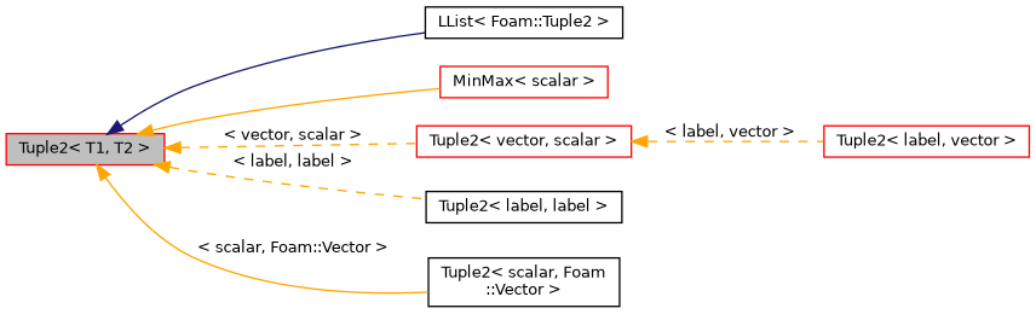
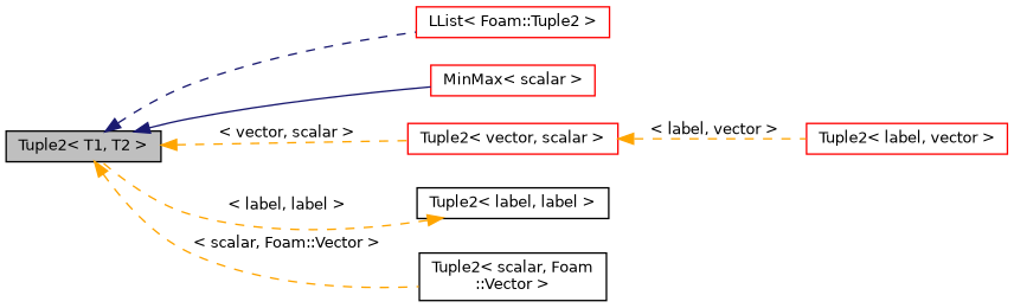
  digraph {
    rankdir=LR
    node [color=black fontname=Helvetica fontsize=10 shape=record]
    edge [color=orange dir=back fontname=Helvetica fontsize=10 labelfontname=Helvetica labelfontsize=10 style=dashed]
-   n1 [color=red fillcolor=grey75 fontcolor=black height=0.2 label="Tuple2\< T1, T2 \>" style=filled width=0.4]
-   n2 [height=0.2 label="LList\< Foam::Tuple2 \>" width=0.4]
+   n1 [fillcolor=grey75 fontcolor=black height=0.2 label="Tuple2\< T1, T2 \>" style=filled width=0.4]
+   n2 [color=red height=0.2 label="LList\< Foam::Tuple2 \>" width=0.4]
    n3 [color=red height=0.2 label="MinMax\< scalar \>" width=0.4]
    n4 [color=red height=0.2 label="Tuple2\< vector, scalar \>" width=0.4]
    n5 [height=0.2 label="Tuple2\< label, label \>" width=0.4]
    n6 [height=0.2 label="Tuple2\< scalar, Foam\l::Vector \>" width=0.4]
    n7 [color=red height=0.2 label="Tuple2\< label, vector \>" width=0.4]
-   n1 -> n2 [color=midnightblue style=solid]
-   n1 -> n3 [style=solid]
+   n1 -> n2 [color=midnightblue]
+   n1 -> n3 [color=midnightblue style=solid]
    n1 -> n4 [label=" \< vector, scalar \>"]
-   n1 -> n5 [label=" \< label, label \>"]
-   n1 -> n6 [label=" \< scalar, Foam::Vector \>" style=solid]
+   n5 -> n1 [label=" \< label, label \>"]
+   n1 -> n6 [label=" \< scalar, Foam::Vector \>"]
    n4 -> n7 [label=" \< label, vector \>"]
  }
